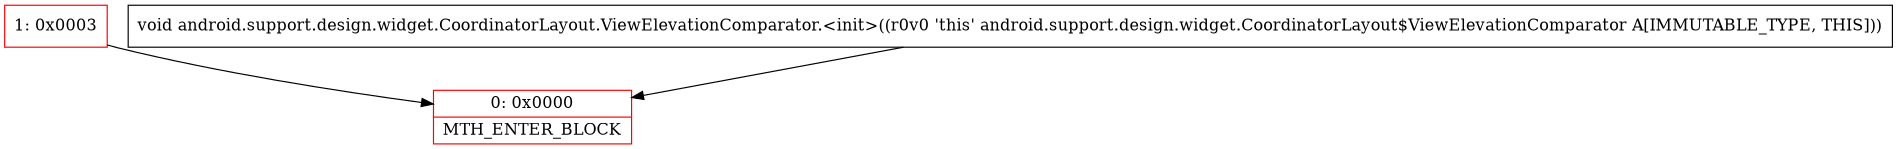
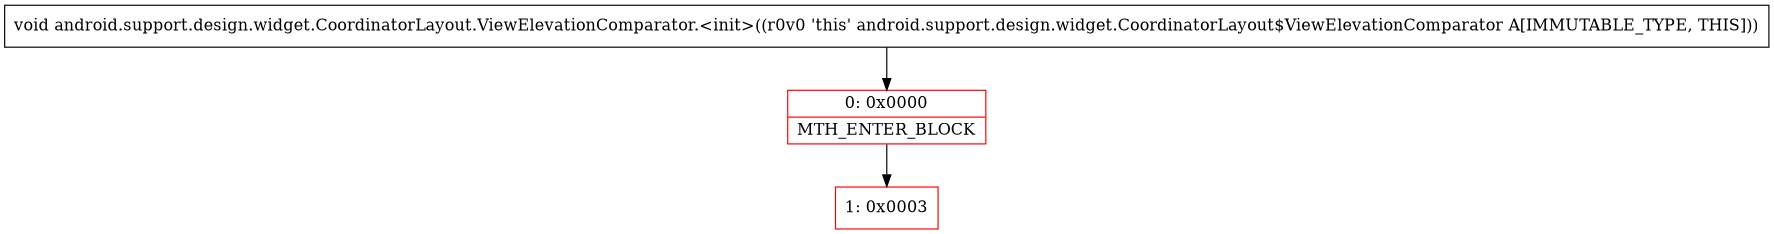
  digraph {
    node [color=red shape=record]
    n1 [label="{0\:\ 0x0000|MTH_ENTER_BLOCK\l}"]
    n2 [label="{1\:\ 0x0003}"]
    n3 [label="{void android.support.design.widget.CoordinatorLayout.ViewElevationComparator.\<init\>((r0v0 'this' android.support.design.widget.CoordinatorLayout$ViewElevationComparator A[IMMUTABLE_TYPE, THIS])) }" color=""]
    subgraph cluster_1 {
      label="R(0)"
    }
-   n2 -> n1
+   n1 -> n2
    n3 -> n1
  }
